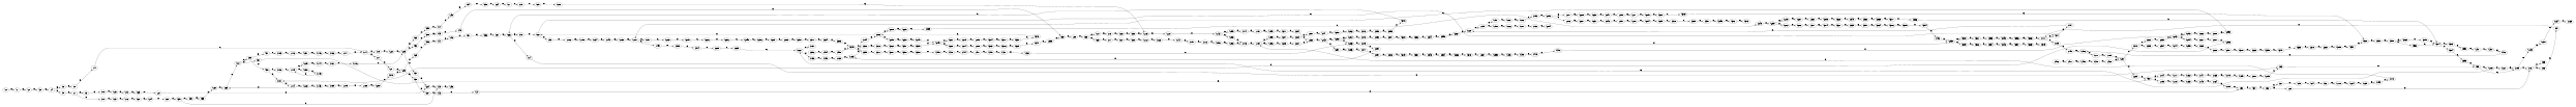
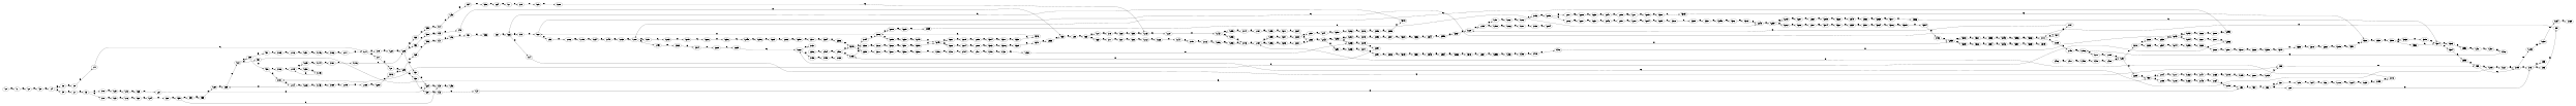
  strict digraph {
    rankdir=LR
    S0
    S1
    S2
    S3
    S4
    S5
    S6
    S7
    S8
    S9
    S10
    S11
    S12
    S13
    S14
    S15
    S16
    S17
    S18
    S19
    S20
    S21
    S22
    S23
    S24
    S25
    S26
    S27
    S28
    S29
    S30
    S31
    S32
    S33
    S34
    S35
    S36
    S37
    S38
    S39
    S40
    S50
    S41
    S42
    S43
    S44
    S45
    S46
    S47
    S48
    S49
    S51
    S52
    S53
    S54
    S55
    S56
    S57
    S58
    S59
    S60
    S61
    S62
    S63
    S64
    S65
    S66
    S67
    S68
    S69
    S70
    S71
    S72
    S73
    S74
    S75
    S76
    S77
    S78
    S79
    S80
    S81
    S82
    S83
    S84
    S85
    S86
    S87
    S88
    S89
    S90
    S91
    S92
    S93
    S94
    S95
    S96
    S97
    S98
    S99
    S100
    S101
    S102
    S103
    S104
    S105
    S106
    S107
    S108
    S109
    S110
    S111
    S112
    S113
    S114
    S115
    S116
    S117
    S118
    S119
    S120
    S121
    S122
    S123
    S124
    S125
    S126
    S127
    S128
    S129
    S130
    S131
    S132
    S133
    S134
    S135
    S136
    S137
    S138
    S139
    S140
    S141
    S142
    S143
    S144
    S145
    S146
    S147
    S148
    S149
    S150
    S151
    S152
    S154
    S155
    S156
    S157
    S158
    S159
    S160
    S161
    S162
    S163
    S164
    S165
    S166
    S167
    S168
    S169
    S170
    S171
    S172
    S173
    S174
    S175
    S176
    S177
    S178
    S179
    S180
    S181
    S182
    S183
    S184
    S185
    S186
    S187
    S188
    S189
    S190
    S191
    S192
    S193
    S194
    S195
    S196
    S197
    S198
    S199
    S200
    S201
    S202
    S203
    S204
    S205
    S206
    S207
    S208
    S209
    S210
    S211
    S212
    S213
    S214
    S215
    S216
    S217
    S218
    S219
    S220
    S221
    S222
    S223
    S224
    S225
    S226
    S227
    S228
    S229
    S230
    S231
    S232
    S233
    S234
    S235
    S236
    S237
    S238
    S239
    S240
    S241
    S242
    S243
    S244
    S245
    S246
    S247
    S248
    S249
    S250
    S251
    S252
    S253
    S254
    S255
    S256
    S257
    S258
    S259
    S260
    S261
    S262
    S263
    S264
    S265
    S266
    S267
    S268
    S269
    S270
    S271
    S272
    S273
    S274
    S275
    S276
    S277
    S278
    S279
    S280
    S281
    S282
    S283
    S284
    S285
    S286
    S287
    S288
    S289
    S290
    S291
    S292
    S293
    S294
    S295
    S296
    S297
    S298
    S299
    S300
    S301
    S302
    S303
    S304
    S305
    S306
    S307
    S308
    S309
    S310
    S311
    S312
    S313
    S314
    S315
    S316
    S317
    S318
    S319
    S320
    S321
    S322
    S323
    S324
    S325
    S326
    S327
    S328
    S329
    S330
    S331
    S332
    S333
    S334
    S335
    S336
    S337
    S338
    S339
    S340
    S341
    S342
    S343
    S344
    S345
    S346
    S347
    S348
    S349
    S350
    S351
    S352
    S353
    S354
    S355
    S356
    S357
    S358
    S359
    S360
    S361
    S362
    S363
    S364
    S365
    S366
    S367
    S368
    S369
    S370
    S371
    S372
    S373
    S374
    S375
    S376
    S377
    S378
    S379
    S380
    S381
    S382
    S383
    S384
    S385
    S386
    S387
    S389
    S390
    S391
    S392
    S393
    S394
    S395
    S397
    S398
    S399
    S401
    S402
    S403
    S396
    S404
    S405
    S407
    S408
    S409
    S410
    S406
    S411
    S412
    S413
    S414
    S415
    S416
    S417
    S418
    S419
    S420
    S421
    S422
    S0 -> S1 [label=T]
    S1 -> S2 [label=C]
    S2 -> S3 [label=A]
    S3 -> S4 [label=C]
    S4 -> S5 [label=T]
    S4 -> S6 [label=G]
    S5 -> S7 [label=C]
    S6 -> S8 [label=C]
    S7 -> S9 [label=G]
-   S7 -> S10 [label=C]
+   S9 -> S10 [label=C]
    S8 -> S11 [label=C]
    S9 -> S12 [label=C]
    S10 -> S13 [label=T]
    S11 -> S14 [label=C]
    S12 -> S15 [label=T]
    S13 -> S16 [label=T]
    S14 -> S17 [label=A]
    S14 -> S18 [label=T]
    S15 -> S19 [label=T]
    S16 -> S20 [label=T]
    S17 -> S21 [label=T]
    S18 -> S22 [label=T]
    S19 -> S23 [label=C]
    S20 -> S24 [label=C]
    S21 -> S25 [label=C]
    S22 -> S26 [label=C]
    S23 -> S27 [label=A]
    S24 -> S28 [label=A]
    S25 -> S29 [label=T]
    S25 -> S30 [label=G]
    S26 -> S31 [label=A]
    S26 -> S32 [label=C]
    S26 -> S33 [label=G]
    S27 -> S34 [label=T]
    S28 -> S35 [label=T]
    S29 -> S36 [label=G]
    S30 -> S37 [label=T]
    S31 -> S34 [label=T]
    S32 -> S38 [label=T]
    S33 -> S39 [label=A]
    S34 -> S40 [label=C]
    S35 -> S40 [label=C]
    S35 -> S50 [label=A]
    S36 -> S41 [label=C]
    S37 -> S42 [label=C]
    S38 -> S43 [label=G]
    S39 -> S44 [label=T]
    S40 -> S45 [label=C]
    S50 -> S55 [label=G]
    S41 -> S46 [label=C]
    S42 -> S47 [label=C]
    S43 -> S48 [label=T]
    S44 -> S49 [label=C]
    S46 -> S51 [label=A]
    S47 -> S52 [label=T]
    S48 -> S53 [label=A]
    S49 -> S54 [label=G]
    S51 -> S56 [label=G]
    S52 -> S57 [label=C]
    S53 -> S58 [label=C]
    S54 -> S59 [label=T]
    S55 -> S60 [label=A]
-   S56 -> S61 [label=T]
    S57 -> S62 [label=T]
    S58 -> S63 [label=T]
    S59 -> S64 [label=T]
    S60 -> S65 [label=A]
    S61 -> S66 [label=C]
    S62 -> S67 [label=T]
    S62 -> S68 [label=G]
    S63 -> S69 [label=A]
    S63 -> S70 [label=T]
    S64 -> S71 [label=T]
    S65 -> S72 [label=C]
    S66 -> S73 [label=G]
    S66 -> S74 [label=T]
    S67 -> S75 [label=C]
    S68 -> S76 [label=T]
    S69 -> S77 [label=C]
    S70 -> S78 [label=G]
    S71 -> S79 [label=G]
    S72 -> S80 [label=C]
    S72 -> S81 [label=A]
    S73 -> S82 [label=T]
    S74 -> S83 [label=C]
    S75 -> S84 [label=T]
    S76 -> S85 [label=A]
    S76 -> S86 [label=C]
    S77 -> S87 [label=T]
    S78 -> S88 [label=T]
    S79 -> S89 [label=T]
    S80 -> S90 [label=A]
    S80 -> S91 [label=G]
    S81 -> S92 [label=G]
    S82 -> S93 [label=A]
    S82 -> S94 [label=G]
    S83 -> S95 [label=T]
    S84 -> S96 [label=C]
    S86 -> S97 [label=G]
    S87 -> S98 [label=A]
    S88 -> S99 [label=T]
    S89 -> S100 [label=A]
    S90 -> S101 [label=G]
    S90 -> S102 [label=C]
    S91 -> S103 [label=G]
    S92 -> S104 [label=G]
    S92 -> S105 [label=C]
    S93 -> S106 [label=A]
    S94 -> S107 [label=G]
    S95 -> S108 [label=C]
    S95 -> S109 [label=G]
    S96 -> S110 [label=G]
    S97 -> S111 [label=T]
    S98 -> S112 [label=C]
    S99 -> S113 [label=G]
    S100 -> S113 [label=G]
    S101 -> S114 [label=A]
    S102 -> S115 [label=C]
    S103 -> S116 [label=A]
    S104 -> S117 [label=A]
    S105 -> S118 [label=C]
    S106 -> S119 [label=G]
    S107 -> S120 [label=T]
    S108 -> S121 [label=T]
    S108 -> S122 [label=G]
    S109 -> S76 [label=T]
    S109 -> S123 [label=A]
    S110 -> S124 [label=G]
    S111 -> S94 [label=G]
    S111 -> S125 [label=C]
    S112 -> S126 [label=C]
    S113 -> S127 [label=G]
    S114 -> S65 [label=A]
    S114 -> S128 [label=C]
    S115 -> S129 [label=C]
    S115 -> S130 [label=A]
    S116 -> S131 [label=C]
    S117 -> S132 [label=A]
    S118 -> S133 [label=G]
    S119 -> S134 [label=A]
    S120 -> S135 [label=A]
    S121 -> S109 [label=G]
    S122 -> S136 [label=A]
    S122 -> S137 [label=T]
    S123 -> S138 [label=G]
    S124 -> S139 [label=A]
    S125 -> S140 [label=G]
    S126 -> S141 [label=A]
    S127 -> S142 [label=A]
    S128 -> S143 [label=T]
    S129 -> S144 [label=C]
    S130 -> S145 [label=C]
    S131 -> S146 [label=G]
    S132 -> S147 [label=T]
    S133 -> S148 [label=T]
    S134 -> S149 [label=C]
    S135 -> S150 [label=T]
    S135 -> S151 [label=C]
    S136 -> S152 [label=A]
    S138 -> S154 [label=T]
    S139 -> S155 [label=G]
    S140 -> S156 [label=G]
    S141 -> S157 [label=G]
    S142 -> S158 [label=G]
    S142 -> S159 [label=A]
    S143 -> S160 [label=C]
    S144 -> S161 [label=T]
    S145 -> S115 [label=C]
    S146 -> S162 [label=C]
    S147 -> S163 [label=A]
    S148 -> S164 [label=C]
    S149 -> S165 [label=G]
    S150 -> S166 [label=G]
    S151 -> S167 [label=C]
    S152 -> S168 [label=G]
    S154 -> S169 [label=A]
    S155 -> S170 [label=A]
    S156 -> S171 [label=A]
    S157 -> S172 [label=G]
    S158 -> S173 [label=A]
    S159 -> S174 [label=A]
    S160 -> S175 [label=C]
    S161 -> S176 [label=T]
    S162 -> S177 [label=C]
    S163 -> S178 [label=G]
    S164 -> S179 [label=C]
    S165 -> S180 [label=G]
    S166 -> S181 [label=A]
    S167 -> S182 [label=G]
-   S168 -> S183 [label=T]
+   S409 -> S183 [label=T]
    S170 -> S184 [label=G]
    S171 -> S185 [label=A]
    S172 -> S186 [label=A]
    S173 -> S184 [label=G]
    S174 -> S187 [label=G]
    S175 -> S188 [label=C]
    S176 -> S26 [label=C]
    S177 -> S14 [label=C]
    S178 -> S189 [label=T]
    S179 -> S52 [label=T]
    S180 -> S190 [label=C]
    S180 -> S191 [label=A]
    S181 -> S192 [label=G]
    S182 -> S193 [label=G]
    S183 -> S194 [label=C]
    S184 -> S195 [label=T]
    S184 -> S196 [label=G]
    S185 -> S197 [label=C]
    S186 -> S198 [label=G]
    S187 -> S199 [label=G]
    S188 -> S200 [label=A]
    S189 -> S201 [label=C]
    S190 -> S202 [label=T]
    S191 -> S203 [label=C]
    S192 -> S204 [label=C]
    S193 -> S205 [label=T]
    S194 -> S206 [label=G]
    S195 -> S207 [label=C]
    S196 -> S208 [label=T]
    S197 -> S209 [label=A]
    S197 -> S210 [label=T]
    S198 -> S173 [label=A]
    S199 -> S211 [label=T]
    S200 -> S212 [label=T]
    S201 -> S213 [label=T]
    S202 -> S214 [label=C]
    S203 -> S215 [label=A]
    S205 -> S216 [label=G]
    S205 -> S217 [label=G]
    S206 -> S82 [label=T]
    S206 -> S218 [label=C]
    S206 -> S219 [label=A]
    S207 -> S220 [label=A]
    S208 -> S221 [label=C]
    S209 -> S92 [label=G]
    S210 -> S222 [label=G]
    S210 -> S223 [label=A]
    S211 -> S224 [label=C]
    S212 -> S25 [label=C]
    S213 -> S83 [label=C]
    S214 -> S225 [label=T]
    S215 -> S226 [label=C]
    S216 -> S227 [label=G]
    S217 -> S228 [label=G]
    S218 -> S229 [label=G]
    S219 -> S230 [label=G]
    S220 -> S231 [label=G]
    S221 -> S232 [label=C]
    S222 -> S233 [label=C]
    S223 -> S234 [label=C]
    S224 -> S232 [label=C]
    S225 -> S235 [label=C]
    S226 -> S236 [label=A]
    S227 -> S237 [label=T]
    S228 -> S238 [label=T]
    S229 -> S239 [label=G]
    S230 -> S240 [label=G]
    S231 -> S241 [label=G]
    S232 -> S242 [label=C]
    S233 -> S243 [label=A]
    S234 -> S244 [label=A]
    S235 -> S122 [label=G]
    S236 -> S245 [label=C]
    S237 -> S246 [label=C]
    S238 -> S247 [label=T]
    S239 -> S248 [label=C]
    S240 -> S249 [label=T]
    S241 -> S250 [label=A]
    S242 -> S251 [label=A]
    S242 -> S252 [label=G]
    S243 -> S253 [label=G]
    S243 -> S254 [label=A]
    S244 -> S255 [label=A]
    S245 -> S256 [label=C]
    S246 -> S257 [label=G]
    S247 -> S258 [label=A]
    S248 -> S259 [label=T]
    S249 -> S260 [label=G]
    S249 -> S261 [label=A]
    S250 -> S262 [label=C]
    S251 -> S263 [label=G]
    S252 -> S264 [label=G]
    S252 -> S265 [label=A]
    S253 -> S266 [label=A]
    S254 -> S267 [label=C]
    S255 -> S268 [label=C]
    S256 -> S269 [label=T]
    S257 -> S270 [label=C]
    S258 -> S271 [label=G]
    S259 -> S272 [label=A]
    S259 -> S273 [label=G]
    S260 -> S274 [label=T]
    S261 -> S275 [label=T]
    S262 -> S276 [label=C]
    S263 -> S277 [label=A]
    S264 -> S278 [label=A]
    S265 -> S279 [label=A]
    S266 -> S280 [label=C]
    S267 -> S281 [label=C]
    S268 -> S282 [label=G]
    S269 -> S283 [label=C]
    S270 -> S284 [label=A]
    S271 -> S285 [label=A]
    S272 -> S286 [label=T]
    S273 -> S287 [label=G]
    S274 -> S288 [label=C]
    S275 -> S289 [label=A]
    S276 -> S290 [label=A]
    S277 -> S291 [label=G]
    S278 -> S292 [label=G]
    S279 -> S293 [label=A]
    S279 -> S294 [label=G]
    S280 -> S295 [label=G]
    S281 -> S296 [label=A]
    S282 -> S297 [label=A]
    S283 -> S298 [label=T]
    S284 -> S299 [label=C]
    S285 -> S300 [label=A]
    S286 -> S301 [label=A]
    S287 -> S302 [label=A]
    S288 -> S303 [label=C]
    S289 -> S304 [label=A]
    S290 -> S305 [label=G]
    S291 -> S306 [label=C]
    S292 -> S307 [label=G]
    S293 -> S308 [label=G]
    S293 -> S309 [label=C]
    S294 -> S183 [label=T]
    S295 -> S180 [label=G]
    S296 -> S101 [label=G]
    S297 -> S310 [label=A]
    S298 -> S311 [label=A]
    S299 -> S312 [label=G]
    S300 -> S313 [label=G]
    S301 -> S314 [label=G]
    S302 -> S315 [label=A]
    S303 -> S316 [label=C]
    S304 -> S317 [label=G]
    S305 -> S318 [label=T]
    S306 -> S319 [label=C]
    S307 -> S320 [label=C]
    S308 -> S321 [label=T]
    S309 -> S322 [label=C]
    S310 -> S323 [label=A]
    S311 -> S324 [label=G]
    S312 -> S325 [label=C]
    S313 -> S326 [label=G]
    S314 -> S327 [label=T]
    S315 -> S328 [label=T]
    S316 -> S329 [label=T]
    S317 -> S330 [label=T]
    S318 -> S66 [label=C]
    S319 -> S331 [label=A]
    S320 -> S332 [label=G]
    S321 -> S333 [label=G]
    S322 -> S334 [label=C]
    S323 -> S335 [label=A]
    S324 -> S336 [label=A]
    S325 -> S337 [label=G]
    S326 -> S338 [label=G]
    S327 -> S339 [label=A]
    S328 -> S340 [label=G]
    S329 -> S341 [label=G]
    S330 -> S342 [label=C]
    S331 -> S343 [label=C]
    S332 -> S344 [label=T]
    S333 -> S345 [label=T]
    S334 -> S346 [label=C]
    S335 -> S347 [label=C]
    S336 -> S348 [label=A]
    S337 -> S349 [label=C]
    S338 -> S350 [label=G]
    S339 -> S351 [label=G]
    S340 -> S352 [label=G]
    S341 -> S353 [label=T]
    S342 -> S206 [label=G]
    S343 -> S354 [label=G]
    S344 -> S355 [label=G]
    S345 -> S356 [label=C]
    S346 -> S357 [label=G]
    S347 -> S358 [label=A]
    S348 -> S359 [label=T]
    S348 -> S360 [label=C]
    S349 -> S361 [label=G]
    S350 -> S362 [label=T]
    S350 -> S363 [label=G]
    S351 -> S364 [label=C]
    S352 -> S365 [label=G]
    S353 -> S53 [label=C]
    S354 -> S366 [label=G]
    S355 -> S367 [label=G]
    S356 -> S368 [label=G]
    S357 -> S369 [label=A]
    S358 -> S370 [label=G]
    S359 -> S371 [label=C]
    S360 -> S372 [label=G]
    S361 -> S373 [label=G]
    S362 -> S374 [label=C]
    S363 -> S375 [label=T]
    S364 -> S376 [label=C]
    S365 -> S377 [label=G]
    S366 -> S378 [label=T]
    S367 -> S120 [label=T]
    S368 -> S111 [label=T]
    S369 -> S379 [label=C]
    S370 -> S380 [label=A]
    S371 -> S381 [label=G]
    S372 -> S382 [label=A]
+   S373 -> S248 [label=C]
    S374 -> S383 [label=C]
    S374 -> S384 [label=T]
    S375 -> S374 [label=C]
    S376 -> S385 [label=G]
    S377 -> S386 [label=T]
    S378 -> S387 [label=T]
    S380 -> S389 [label=A]
    S381 -> S390 [label=G]
    S382 -> S391 [label=G]
    S383 -> S392 [label=G]
    S384 -> S393 [label=C]
    S385 -> S394 [label=A]
    S386 -> S374 [label=C]
    S387 -> S395 [label=A]
    S389 -> S397 [label=G]
    S390 -> S398 [label=G]
    S391 -> S399 [label=G]
    S392 -> S401 [label=T]
    S393 -> S95 [label=T]
    S394 -> S402 [label=A]
    S395 -> S403 [label=C]
    S397 -> S326 [label=G]
    S398 -> S405 [label=T]
    S399 -> S249 [label=T]
    S401 -> S407 [label=C]
    S402 -> S293 [label=A]
    S403 -> S408 [label=T]
    S396 -> S404 [label=G]
    S404 -> S409 [label=A]
    S405 -> S410 [label=A]
    S407 -> S412 [label=G]
    S408 -> S413 [label=G]
    S409 -> S348 [label=A]
    S410 -> S414 [label=T]
    S406 -> S411 [label=G]
    S411 -> S415 [label=G]
    S412 -> S156 [label=G]
    S413 -> S416 [label=C]
    S414 -> S417 [label=C]
    S415 -> S418 [label=A]
    S416 -> S243 [label=A]
    S417 -> S419 [label=C]
    S418 -> S420 [label=A]
    S419 -> S421 [label=C]
    S420 -> S197 [label=C]
    S421 -> S422 [label=G]
    S422 -> S265 [label=A]
  }
